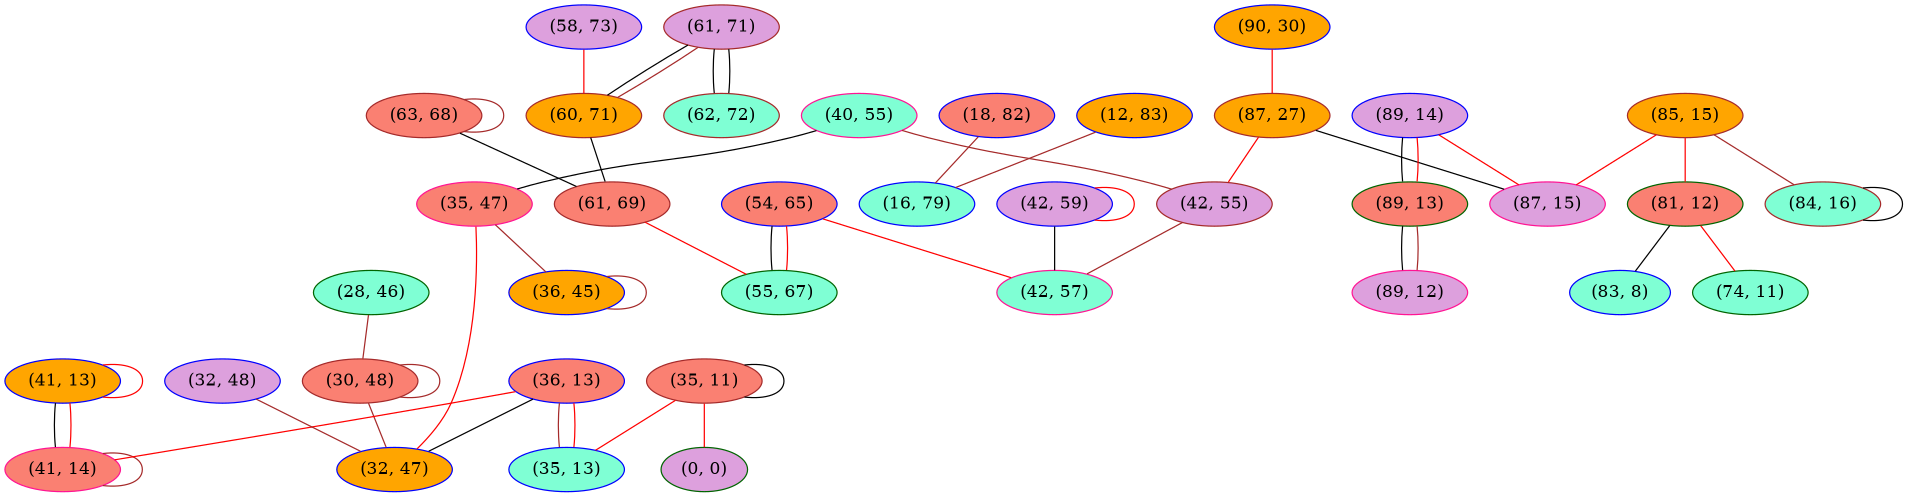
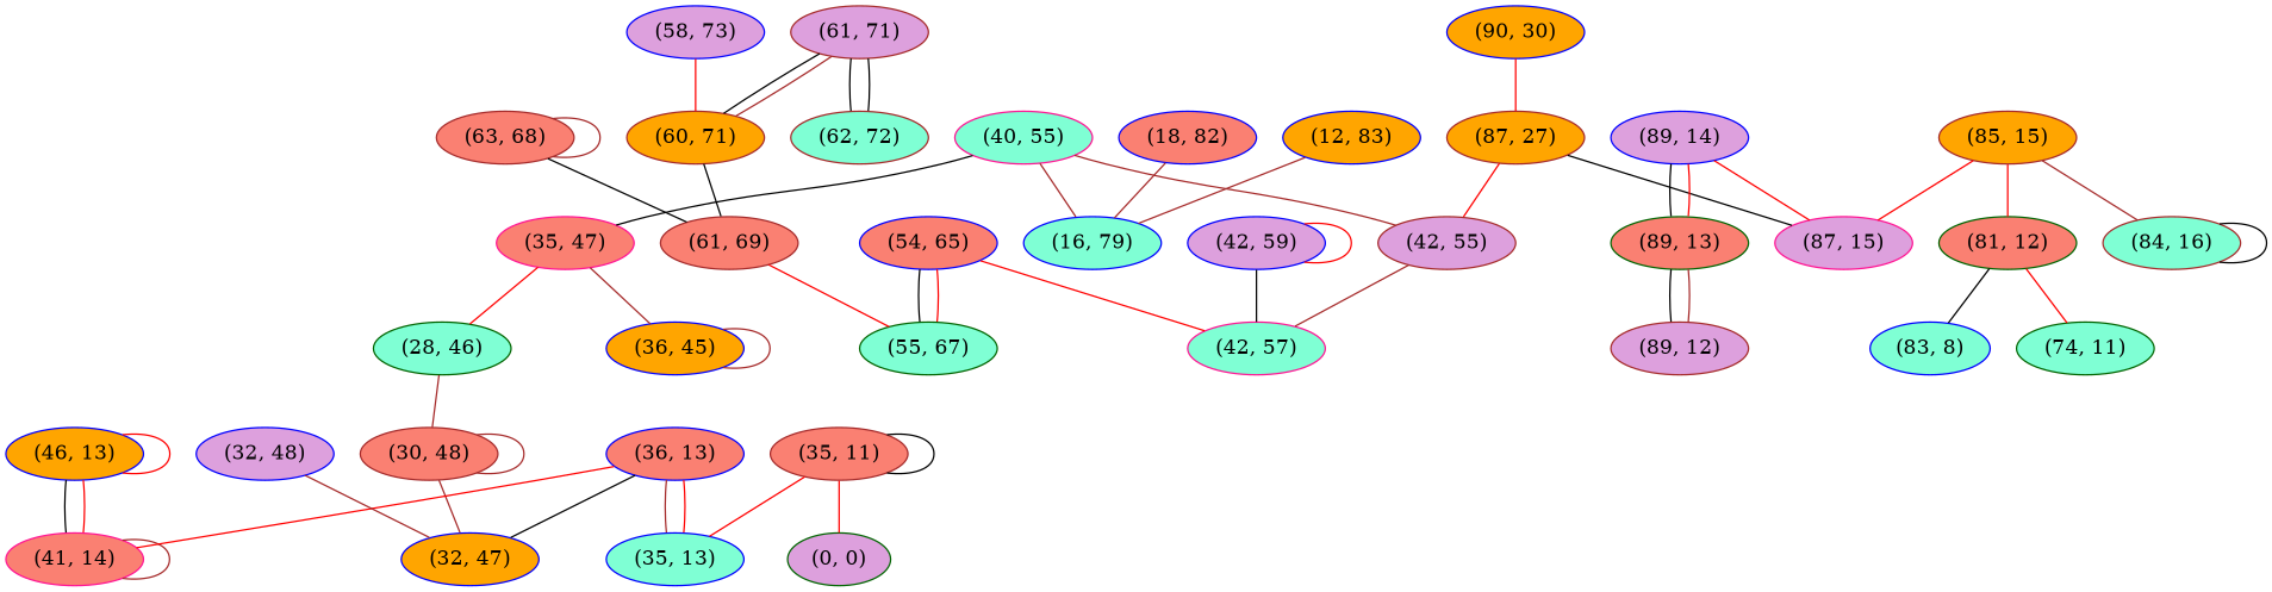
  graph {
    node [color=blue fillcolor=salmon style=filled]
    edge [color=red weight=1]
-   "(41, 13)" [fillcolor=orange]
+   "(41, 13)" [fillcolor=orange label="(46, 13)"]
    "(41, 14)" [color=deeppink]
    "(40, 55)" [color=deeppink fillcolor=aquamarine]
    "(35, 47)" [color=deeppink]
    "(42, 55)" [color=brown fillcolor=plum]
    "(16, 79)" [fillcolor=aquamarine]
    "(32, 47)" [fillcolor=orange]
    "(36, 45)" [fillcolor=orange]
    "(42, 57)" [color=deeppink fillcolor=aquamarine]
    "(90, 30)" [fillcolor=orange]
    "(87, 27)" [color=brown fillcolor=orange]
    "(87, 15)" [color=deeppink fillcolor=plum]
    "(89, 14)" [fillcolor=plum]
    "(89, 13)" [color=darkgreen]
-   "(89, 12)" [color=deeppink fillcolor=plum]
+   "(89, 12)" [color=brown fillcolor=plum]
    "(58, 73)" [fillcolor=plum]
    "(60, 71)" [color=brown fillcolor=orange]
    "(61, 69)" [color=brown]
    "(61, 71)" [color=brown fillcolor=plum]
    "(62, 72)" [color=brown fillcolor=aquamarine]
    "(85, 15)" [color=brown fillcolor=orange]
    "(81, 12)" [color=darkgreen]
    "(84, 16)" [color=brown fillcolor=aquamarine]
    "(83, 8)" [fillcolor=aquamarine]
    "(74, 11)" [color=darkgreen fillcolor=aquamarine]
    "(63, 68)" [color=brown]
    "(55, 67)" [color=darkgreen fillcolor=aquamarine]
    "(35, 11)" [color=brown]
    "(0, 0)" [color=darkgreen fillcolor=plum]
    "(35, 13)" [fillcolor=aquamarine]
    "(12, 83)" [fillcolor=orange]
    "(42, 59)" [fillcolor=plum]
    "(28, 46)" [color=darkgreen fillcolor=aquamarine]
    "(30, 48)" [color=brown]
    "(18, 82)"
    "(36, 13)"
    "(32, 48)" [fillcolor=plum]
    "(54, 65)"
    "(41, 13)" -- "(41, 13)" [weight=2]
    "(41, 13)" -- "(41, 14)" [color=black]
    "(41, 13)" -- "(41, 14)"
    "(41, 14)" -- "(41, 14)" [color=brown weight=2]
    "(40, 55)" -- "(35, 47)" [color=black]
    "(40, 55)" -- "(42, 55)" [color=brown]
-   "(35, 47)" -- "(32, 47)"
+   "(40, 55)" -- "(16, 79)" [color=brown]
+   "(35, 47)" -- "(28, 46)"
    "(35, 47)" -- "(36, 45)" [color=brown]
    "(42, 55)" -- "(42, 57)" [color=brown]
    "(36, 45)" -- "(36, 45)" [color=brown weight=2]
    "(90, 30)" -- "(87, 27)"
    "(87, 27)" -- "(42, 55)"
    "(87, 27)" -- "(87, 15)" [color=black]
    "(89, 14)" -- "(87, 15)"
    "(89, 14)" -- "(89, 13)" [color=black weight=2]
    "(89, 14)" -- "(89, 13)"
    "(89, 13)" -- "(89, 12)" [color=black]
    "(89, 13)" -- "(89, 12)" [color=brown]
    "(58, 73)" -- "(60, 71)"
    "(60, 71)" -- "(61, 69)" [color=black]
    "(61, 69)" -- "(55, 67)"
    "(61, 71)" -- "(60, 71)" [color=black]
    "(61, 71)" -- "(60, 71)" [color=brown]
    "(61, 71)" -- "(62, 72)" [color=black]
    "(61, 71)" -- "(62, 72)" [color=black]
    "(85, 15)" -- "(87, 15)"
    "(85, 15)" -- "(81, 12)"
    "(85, 15)" -- "(84, 16)" [color=brown]
    "(81, 12)" -- "(83, 8)" [color=black]
    "(81, 12)" -- "(74, 11)"
    "(84, 16)" -- "(84, 16)" [color=black weight=2]
    "(63, 68)" -- "(61, 69)" [color=black]
    "(63, 68)" -- "(63, 68)" [color=brown weight=2]
    "(35, 11)" -- "(35, 11)" [color=black weight=2]
    "(35, 11)" -- "(0, 0)" [weight=4]
    "(35, 11)" -- "(35, 13)"
    "(12, 83)" -- "(16, 79)" [color=brown]
    "(42, 59)" -- "(42, 57)" [color=black]
    "(42, 59)" -- "(42, 59)" [weight=2]
    "(28, 46)" -- "(30, 48)" [color=brown]
    "(30, 48)" -- "(32, 47)" [color=brown]
    "(30, 48)" -- "(30, 48)" [color=brown weight=2]
    "(18, 82)" -- "(16, 79)" [color=brown]
    "(36, 13)" -- "(41, 14)"
    "(36, 13)" -- "(32, 47)" [color=black]
    "(36, 13)" -- "(35, 13)" [color=brown]
    "(36, 13)" -- "(35, 13)"
    "(32, 48)" -- "(32, 47)" [color=brown]
    "(54, 65)" -- "(42, 57)"
    "(54, 65)" -- "(55, 67)" [color=black]
    "(54, 65)" -- "(55, 67)"
  }
